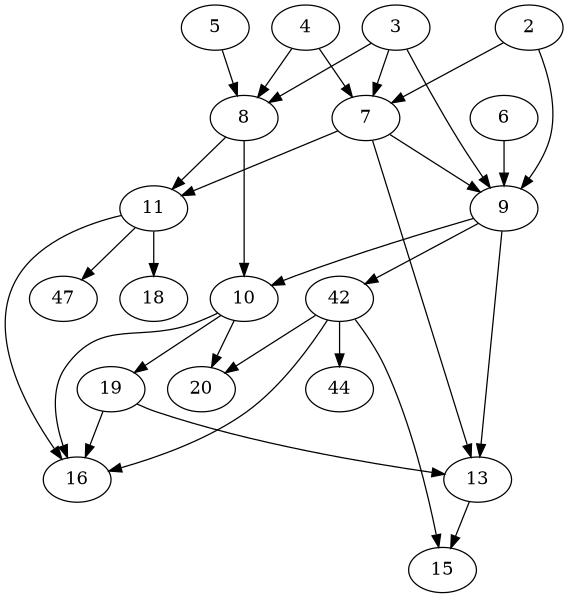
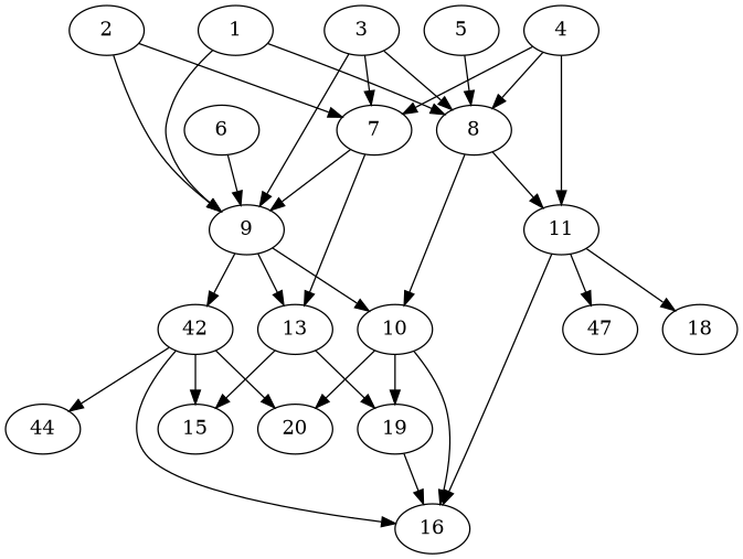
  digraph {
    node [alpha=0.20]
+   1 [alpha=0.06 expect_size=26297344]
    8 [alpha=0.01 expect_size=17697792]
    9 [alpha=0.02 expect_size=47318016]
    10 [alpha=0.09 expect_size=31084544]
    11 [expect_size=27216896]
    13 [alpha=0.05 expect_size=9000960]
    n7 [alpha=0.04 expect_size=42255360 label=42]
    16 [alpha=0.02 expect_size=26137600]
    19 [expect_size=38447104]
    20 [alpha=0.07 expect_size=44233728]
    n11 [alpha=0.15 expect_size=16584704 label=47]
    18 [alpha=0.13 expect_size=37179392]
    15 [alpha=0.19 expect_size=40579072]
    n14 [expect_size=45009920 label=44]
    2 [alpha=0.06 expect_size=13474816]
    7 [alpha=0.09 expect_size=40996864]
    3 [alpha=0.15 expect_size=37990400]
    4 [alpha=0.18 expect_size=42465280]
    5 [alpha=0.14 expect_size=19446784]
    6 [alpha=0.16 expect_size=48494592]
+   1 -> 8
+   1 -> 9
    8 -> 10
    8 -> 11
    9 -> 10
    9 -> 13
    9 -> n7
    10 -> 16
    10 -> 19
    10 -> 20
    11 -> 16
    11 -> n11
    11 -> 18
-   19 -> 13
+   13 -> 19
    13 -> 15
    n7 -> 16
    n7 -> 20
    n7 -> 15
    n7 -> n14
    19 -> 16
    2 -> 9
    2 -> 7
    7 -> 9
-   7 -> 11
+   4 -> 11
    7 -> 13
    3 -> 8
    3 -> 9
    3 -> 7
    4 -> 8
    4 -> 7
    5 -> 8
    6 -> 9
  }
